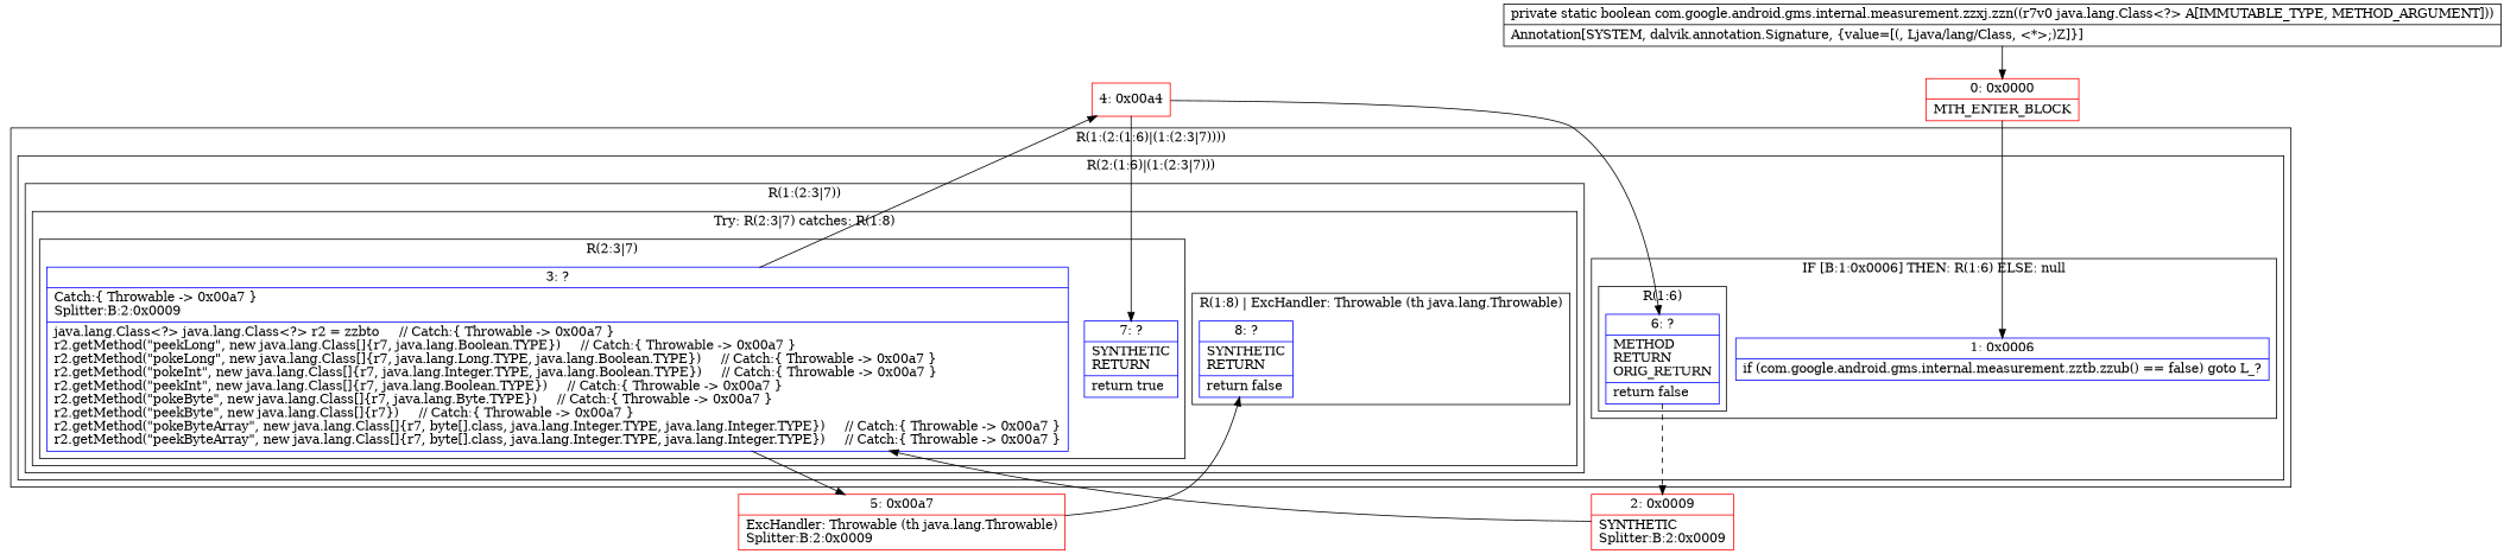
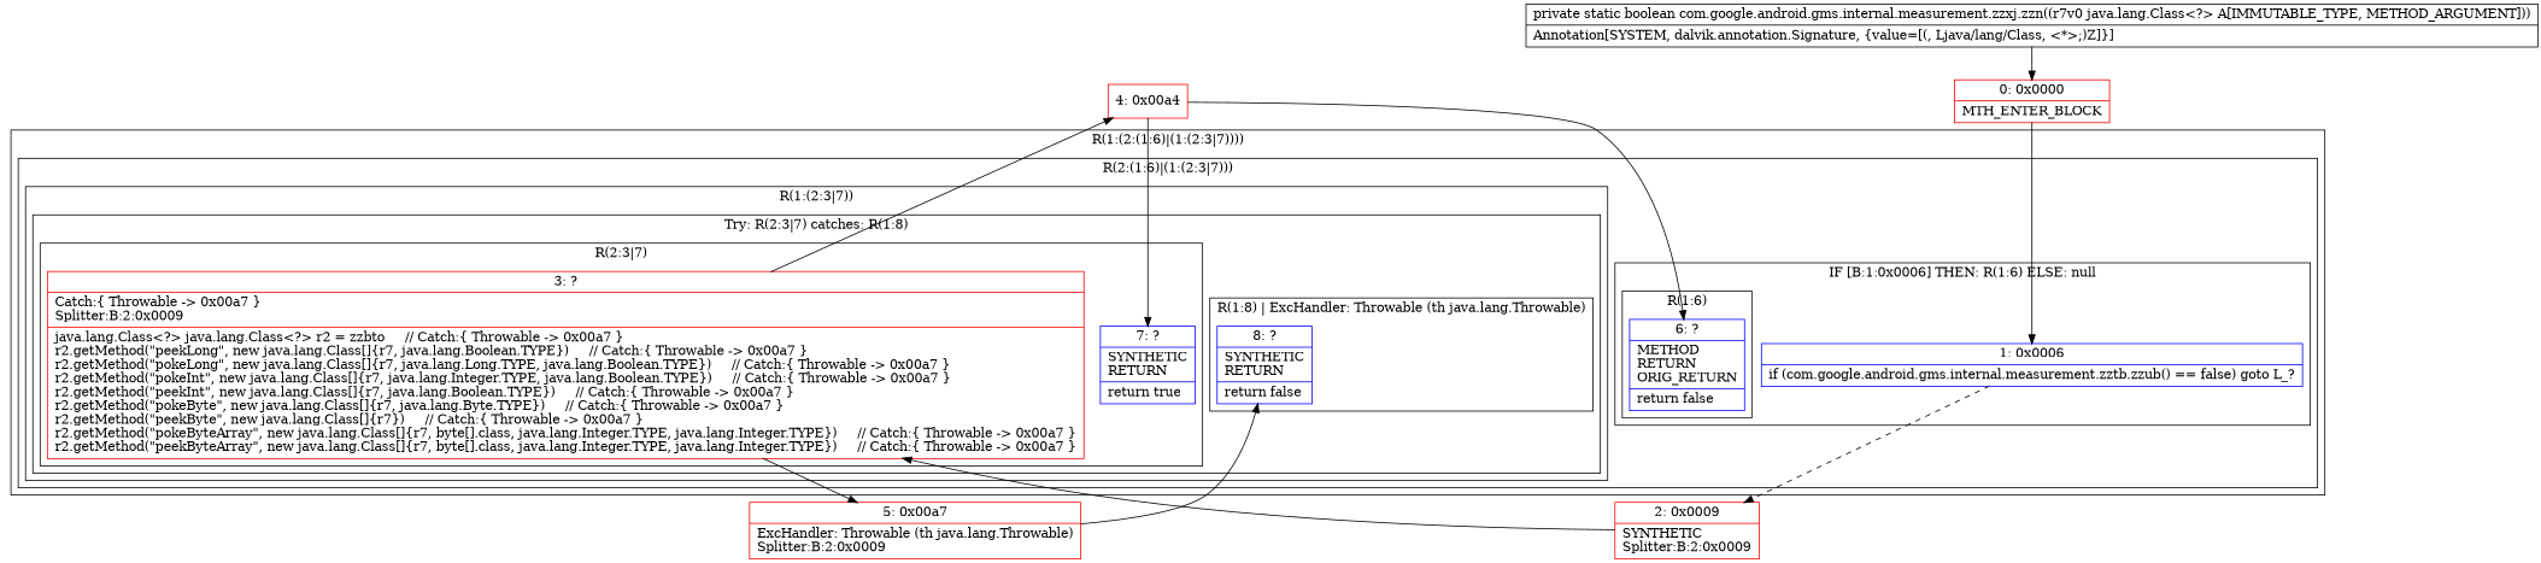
  digraph {
    node [color=blue shape=record]
    n1 [label="{6\:\ ?|METHOD\lRETURN\lORIG_RETURN\l|return false\l}"]
    n2 [label="{1\:\ 0x0006|if (com.google.android.gms.internal.measurement.zztb.zzub() == false) goto L_?\l}"]
-   n3 [label="{3\:\ ?|Catch:\{ Throwable \-\> 0x00a7 \}\lSplitter:B:2:0x0009\l|java.lang.Class\<?\> java.lang.Class\<?\> r2 = zzbto     \/\/ Catch:\{ Throwable \-\> 0x00a7 \}\lr2.getMethod(\"peekLong\", new java.lang.Class[]\{r7, java.lang.Boolean.TYPE\})     \/\/ Catch:\{ Throwable \-\> 0x00a7 \}\lr2.getMethod(\"pokeLong\", new java.lang.Class[]\{r7, java.lang.Long.TYPE, java.lang.Boolean.TYPE\})     \/\/ Catch:\{ Throwable \-\> 0x00a7 \}\lr2.getMethod(\"pokeInt\", new java.lang.Class[]\{r7, java.lang.Integer.TYPE, java.lang.Boolean.TYPE\})     \/\/ Catch:\{ Throwable \-\> 0x00a7 \}\lr2.getMethod(\"peekInt\", new java.lang.Class[]\{r7, java.lang.Boolean.TYPE\})     \/\/ Catch:\{ Throwable \-\> 0x00a7 \}\lr2.getMethod(\"pokeByte\", new java.lang.Class[]\{r7, java.lang.Byte.TYPE\})     \/\/ Catch:\{ Throwable \-\> 0x00a7 \}\lr2.getMethod(\"peekByte\", new java.lang.Class[]\{r7\})     \/\/ Catch:\{ Throwable \-\> 0x00a7 \}\lr2.getMethod(\"pokeByteArray\", new java.lang.Class[]\{r7, byte[].class, java.lang.Integer.TYPE, java.lang.Integer.TYPE\})     \/\/ Catch:\{ Throwable \-\> 0x00a7 \}\lr2.getMethod(\"peekByteArray\", new java.lang.Class[]\{r7, byte[].class, java.lang.Integer.TYPE, java.lang.Integer.TYPE\})     \/\/ Catch:\{ Throwable \-\> 0x00a7 \}\l}"]
+   n3 [color=red label="{3\:\ ?|Catch:\{ Throwable \-\> 0x00a7 \}\lSplitter:B:2:0x0009\l|java.lang.Class\<?\> java.lang.Class\<?\> r2 = zzbto     \/\/ Catch:\{ Throwable \-\> 0x00a7 \}\lr2.getMethod(\"peekLong\", new java.lang.Class[]\{r7, java.lang.Boolean.TYPE\})     \/\/ Catch:\{ Throwable \-\> 0x00a7 \}\lr2.getMethod(\"pokeLong\", new java.lang.Class[]\{r7, java.lang.Long.TYPE, java.lang.Boolean.TYPE\})     \/\/ Catch:\{ Throwable \-\> 0x00a7 \}\lr2.getMethod(\"pokeInt\", new java.lang.Class[]\{r7, java.lang.Integer.TYPE, java.lang.Boolean.TYPE\})     \/\/ Catch:\{ Throwable \-\> 0x00a7 \}\lr2.getMethod(\"peekInt\", new java.lang.Class[]\{r7, java.lang.Boolean.TYPE\})     \/\/ Catch:\{ Throwable \-\> 0x00a7 \}\lr2.getMethod(\"pokeByte\", new java.lang.Class[]\{r7, java.lang.Byte.TYPE\})     \/\/ Catch:\{ Throwable \-\> 0x00a7 \}\lr2.getMethod(\"peekByte\", new java.lang.Class[]\{r7\})     \/\/ Catch:\{ Throwable \-\> 0x00a7 \}\lr2.getMethod(\"pokeByteArray\", new java.lang.Class[]\{r7, byte[].class, java.lang.Integer.TYPE, java.lang.Integer.TYPE\})     \/\/ Catch:\{ Throwable \-\> 0x00a7 \}\lr2.getMethod(\"peekByteArray\", new java.lang.Class[]\{r7, byte[].class, java.lang.Integer.TYPE, java.lang.Integer.TYPE\})     \/\/ Catch:\{ Throwable \-\> 0x00a7 \}\l}"]
    n4 [label="{7\:\ ?|SYNTHETIC\lRETURN\l|return true\l}"]
    n5 [label="{8\:\ ?|SYNTHETIC\lRETURN\l|return false\l}"]
    n6 [color=red label="{2\:\ 0x0009|SYNTHETIC\lSplitter:B:2:0x0009\l}"]
    n7 [color=red label="{4\:\ 0x00a4}"]
    n8 [color=red label="{5\:\ 0x00a7|ExcHandler: Throwable (th java.lang.Throwable)\lSplitter:B:2:0x0009\l}"]
    n9 [color=red label="{0\:\ 0x0000|MTH_ENTER_BLOCK\l}"]
    n10 [label="{private static boolean com.google.android.gms.internal.measurement.zzxj.zzn((r7v0 java.lang.Class\<?\> A[IMMUTABLE_TYPE, METHOD_ARGUMENT]))  | Annotation[SYSTEM, dalvik.annotation.Signature, \{value=[(, Ljava\/lang\/Class, \<*\>;)Z]\}]\l}" color=""]
    subgraph cluster_1 {
      label="R(1:(2:(1:6)|(1:(2:3|7))))"
      subgraph cluster_2 {
        label="R(2:(1:6)|(1:(2:3|7)))"
        subgraph cluster_3 {
          label="IF [B:1:0x0006] THEN: R(1:6) ELSE: null"
          n2
          subgraph cluster_4 {
            label="R(1:6)"
            n1
          }
        }
        subgraph cluster_5 {
          label="R(1:(2:3|7))"
          subgraph cluster_6 {
            label="Try: R(2:3|7) catches: R(1:8)"
            subgraph cluster_7 {
              label="R(2:3|7)"
              n3
              n4
            }
            subgraph cluster_8 {
              label="R(1:8) | ExcHandler: Throwable (th java.lang.Throwable)\l"
              n5
            }
          }
        }
      }
    }
    subgraph cluster_9 {
      label="R(1:8) | ExcHandler: Throwable (th java.lang.Throwable)\l"
    }
-   n1 -> n6 [style=dashed]
+   n2 -> n6 [style=dashed]
    n3 -> n7
    n3 -> n8
    n6 -> n3
    n7 -> n1
    n7 -> n4
    n8 -> n5
    n9 -> n2
    n10 -> n9
  }
